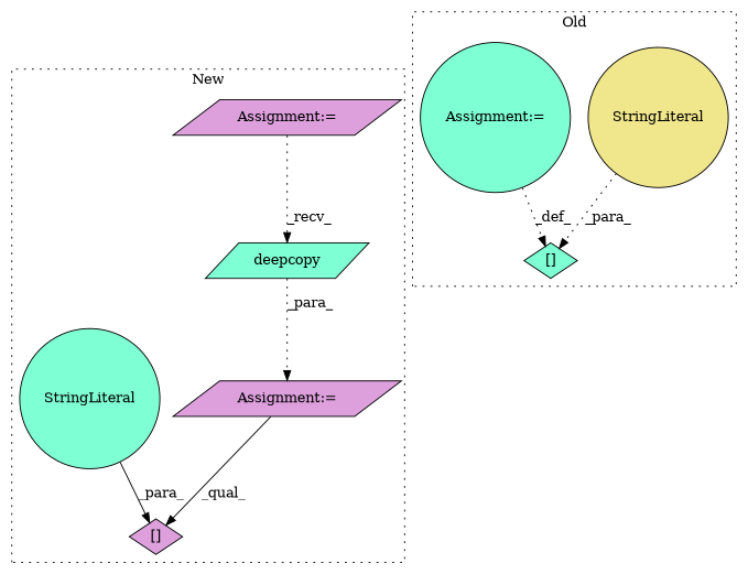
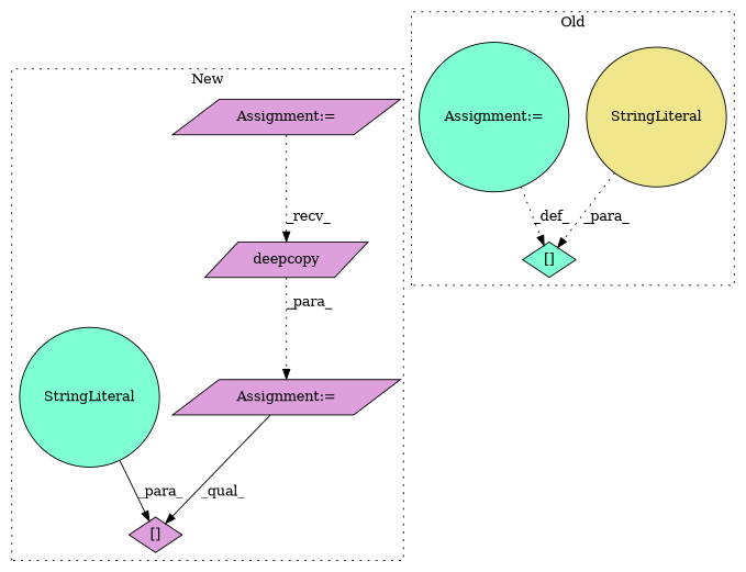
  digraph {
    node [a=7 l=1 shape=parallelogram style=filled fillcolor=plum]
    edge [style=dotted]
-   n1 [a=32 l="9,1" label=deepcopy s="9093,9103" fillcolor=aquamarine]
+   n1 [a=32 l="9,1" label=deepcopy s="9093,9103"]
    n2 [label="Assignment:=" s=9087]
    n3 [l=4 label="Assignment:=" s=8395]
    n4 [a=2 l="10,1" label="[]" s="9114,9130" shape=diamond]
    n5 [a=45 l=6 label=StringLiteral s=9124 shape=circle fillcolor=aquamarine]
    n6 [a=2 l="2,1" label="[]" s="8437,8445" shape=diamond fillcolor=aquamarine]
    n7 [a=45 l=6 label=StringLiteral s=8439 shape=circle fillcolor=khaki]
    n8 [label="Assignment:=" s=8446 shape=circle fillcolor=aquamarine]
    subgraph cluster_1 {
      label=New
      style=dotted
      n1
      n2
      n3
      n4
      n5
    }
    subgraph cluster_2 {
      label=Old
      style=dotted
      n6
      n7
      n8
    }
    n1 -> n2 [label=_para_]
    n2 -> n4 [label=_qual_ style=solid]
    n3 -> n1 [label=_recv_]
    n5 -> n4 [label=_para_ style=solid]
    n7 -> n6 [label=_para_]
    n8 -> n6 [label=_def_]
  }
